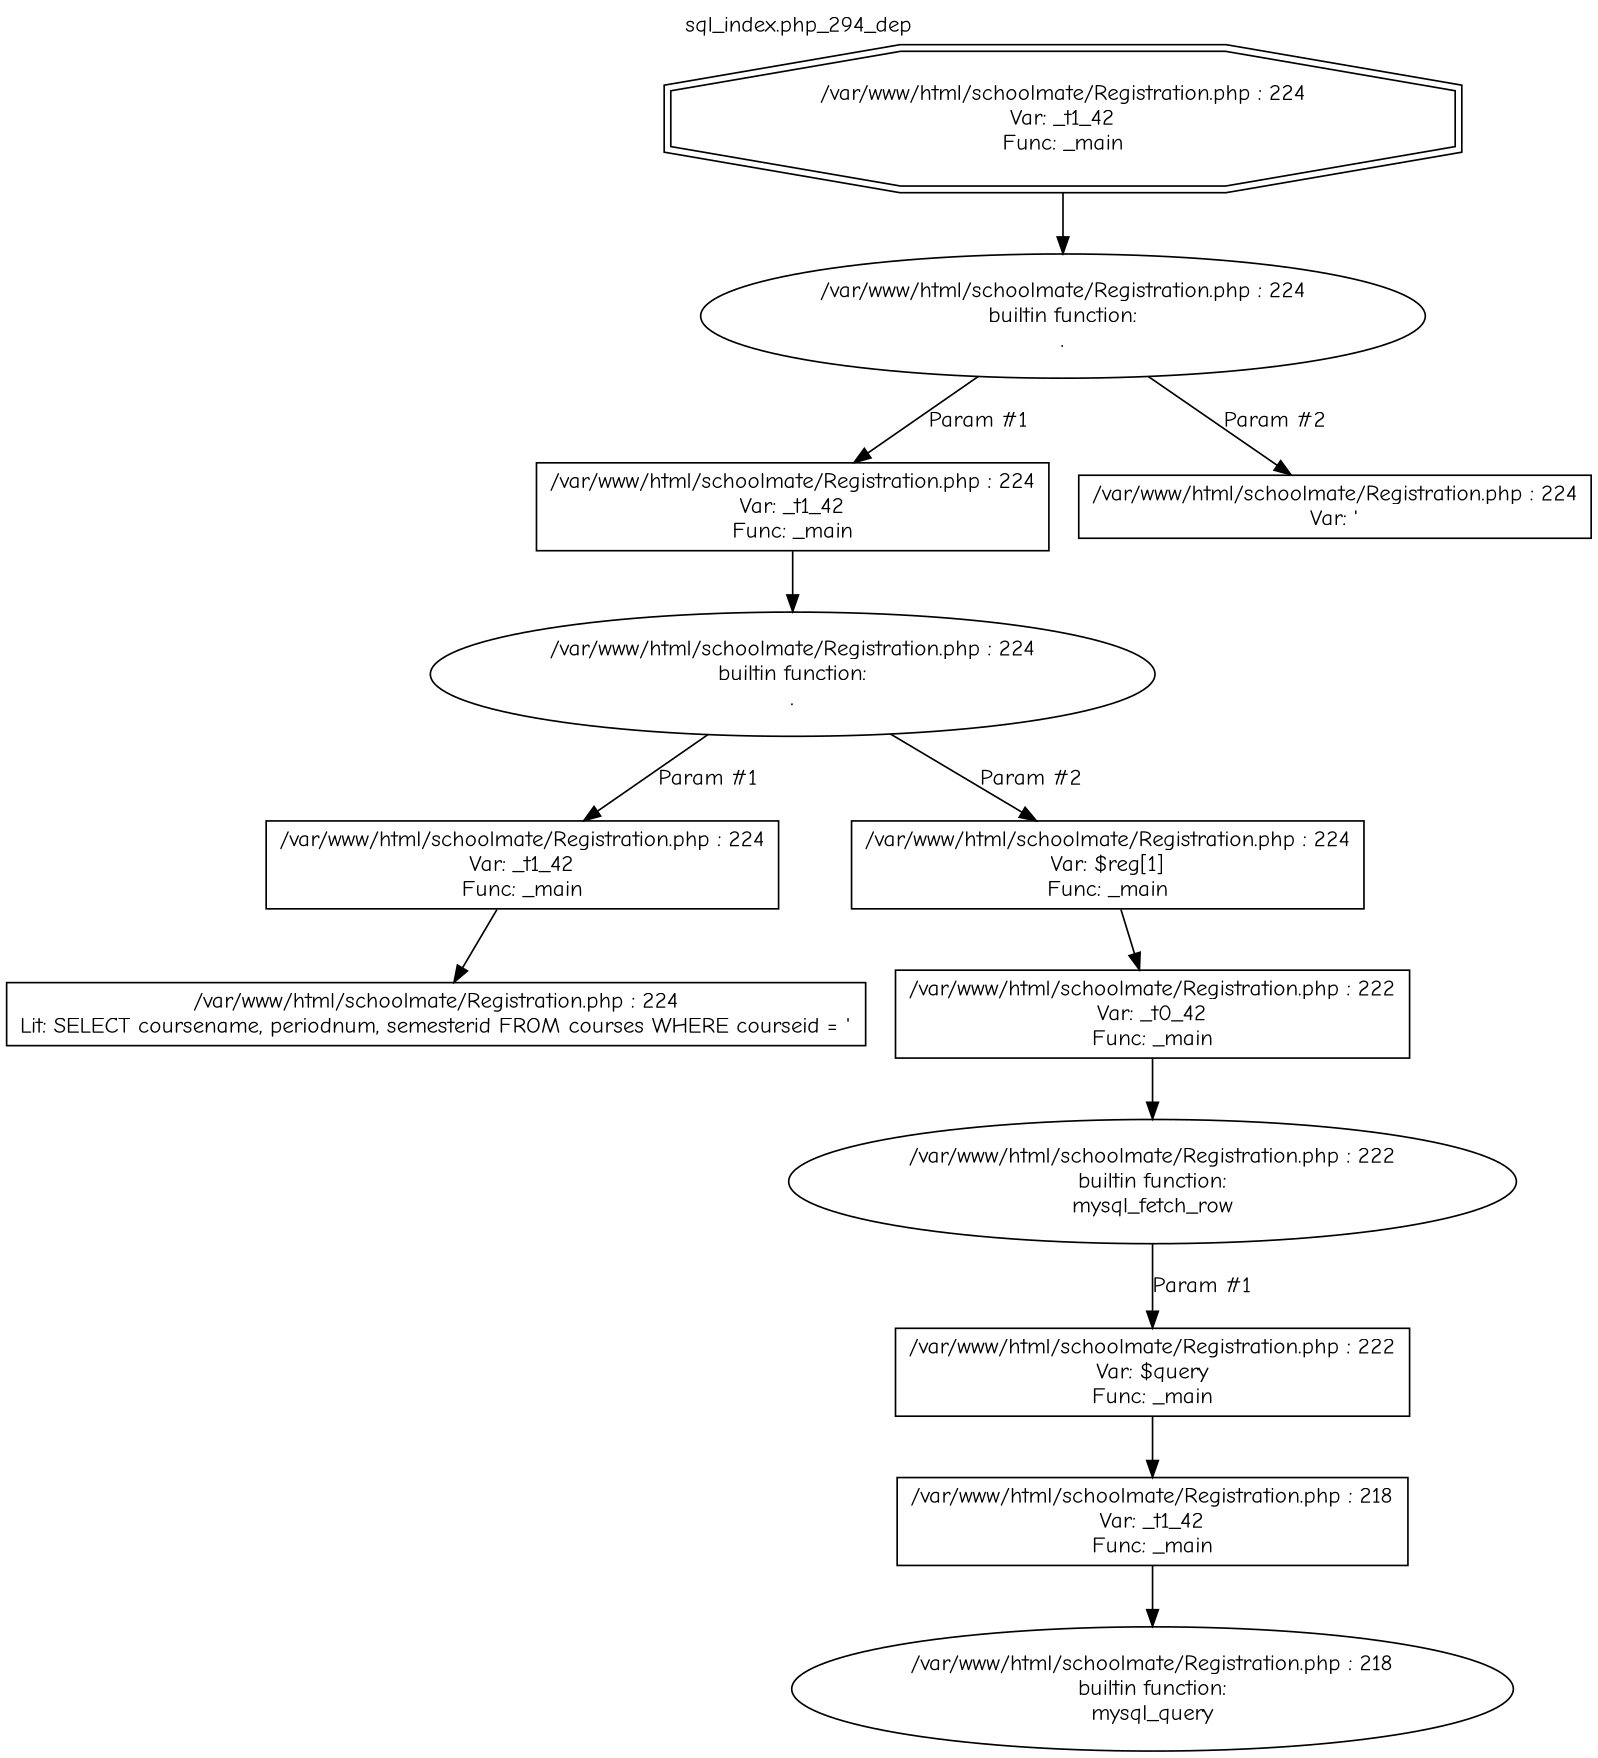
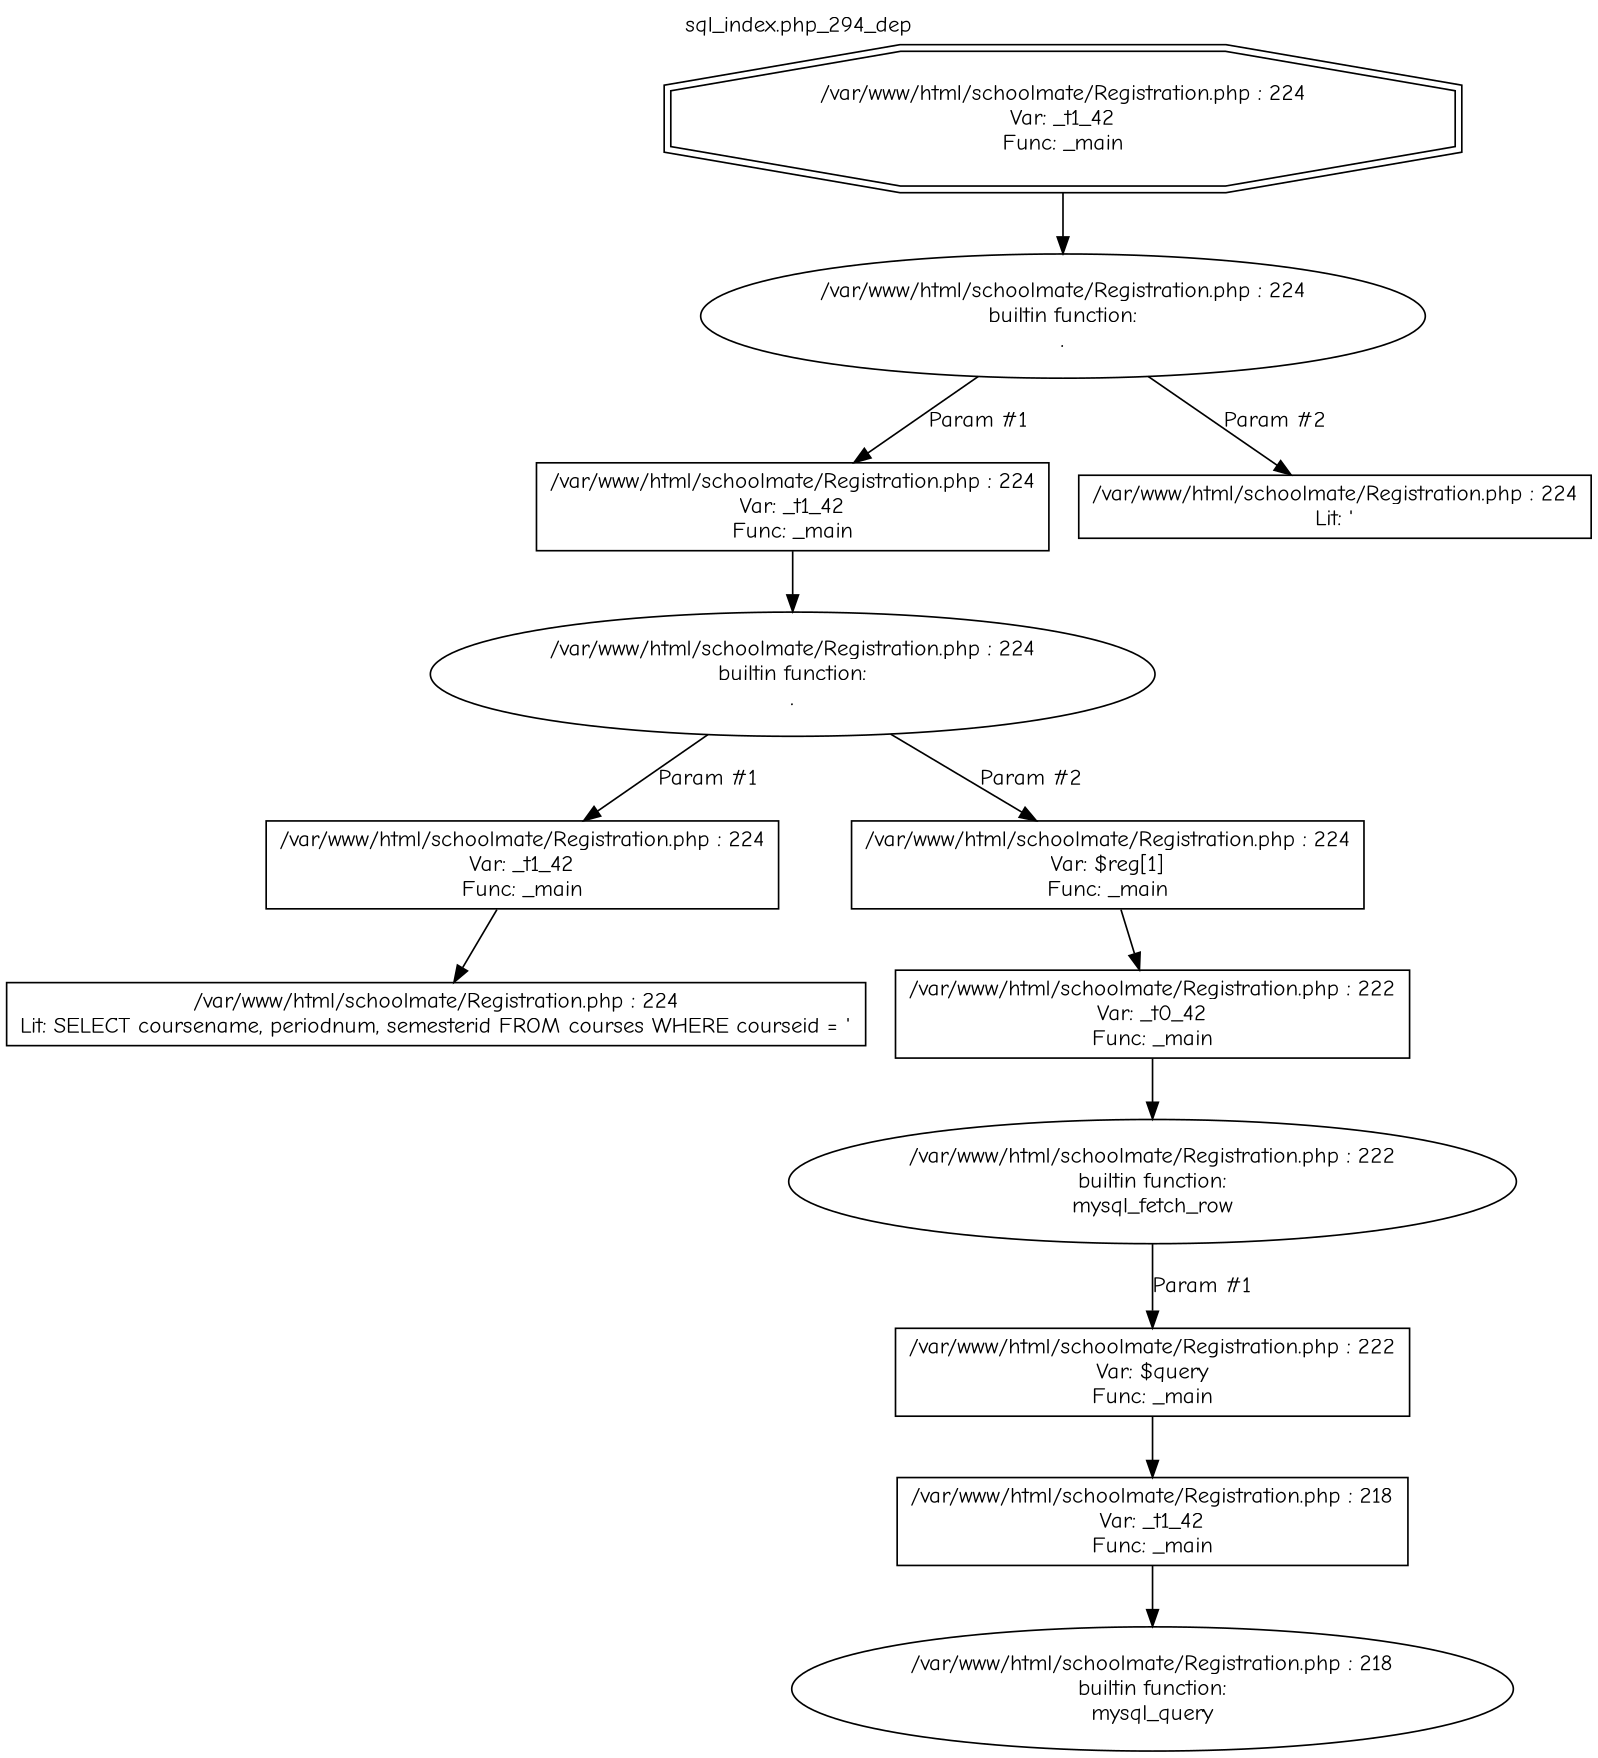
  digraph {
    label="sql_index.php_294_dep"
    labelloc=t
    fontname="Comic Neue"
    node [shape=box fontname="Comic Neue"]
    edge [fontname="Comic Neue"]
    n1 [label="/var/www/html/schoolmate/Registration.php : 224\nVar: _t1_42\nFunc: _main\n" shape=doubleoctagon]
    n2 [label="/var/www/html/schoolmate/Registration.php : 224\nbuiltin function:\n.\n" shape=ellipse]
    n3 [label="/var/www/html/schoolmate/Registration.php : 224\nVar: _t1_42\nFunc: _main\n"]
-   n4 [label="/var/www/html/schoolmate/Registration.php : 224\nVar: '\n"]
+   n4 [label="/var/www/html/schoolmate/Registration.php : 224\nLit: '\n"]
    n5 [label="/var/www/html/schoolmate/Registration.php : 224\nbuiltin function:\n.\n" shape=ellipse]
    n6 [label="/var/www/html/schoolmate/Registration.php : 224\nVar: _t1_42\nFunc: _main\n"]
    n7 [label="/var/www/html/schoolmate/Registration.php : 224\nVar: $reg[1]\nFunc: _main\n"]
    n8 [label="/var/www/html/schoolmate/Registration.php : 224\nLit: SELECT coursename, periodnum, semesterid FROM courses WHERE courseid = '\n"]
    n9 [label="/var/www/html/schoolmate/Registration.php : 222\nVar: _t0_42\nFunc: _main\n"]
    n10 [label="/var/www/html/schoolmate/Registration.php : 222\nbuiltin function:\nmysql_fetch_row\n" shape=ellipse]
    n11 [label="/var/www/html/schoolmate/Registration.php : 222\nVar: $query\nFunc: _main\n"]
    n12 [label="/var/www/html/schoolmate/Registration.php : 218\nVar: _t1_42\nFunc: _main\n"]
    n13 [label="/var/www/html/schoolmate/Registration.php : 218\nbuiltin function:\nmysql_query\n" shape=ellipse]
    n1 -> n2
    n2 -> n3 [label="Param #1"]
    n2 -> n4 [label="Param #2"]
    n3 -> n5
    n5 -> n6 [label="Param #1"]
    n5 -> n7 [label="Param #2"]
    n6 -> n8
    n7 -> n9
    n9 -> n10
    n10 -> n11 [label="Param #1"]
    n11 -> n12
    n12 -> n13
  }
